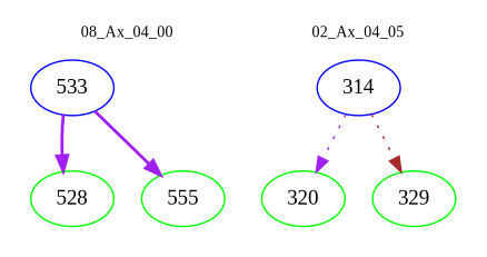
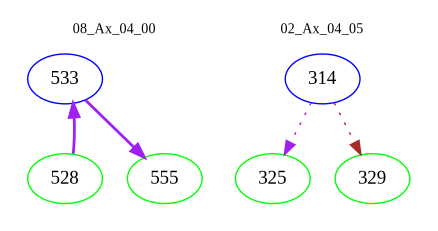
  digraph {
    fontname="Liberation Serif"
    node [color=green fontname="Liberation Serif"]
    edge [color=purple fontname="Liberation Serif" style=bold]
    n1 [color=blue label=533]
    n2 [label=528]
    n3 [label=555]
    n4 [color=blue label=314]
-   n5 [label=320]
+   n5 [label=325]
    n6 [label=329]
    subgraph cluster_1 {
      color=white
      fontsize=10
      label="08_Ax_04_00"
      n1
      n2
      n3
    }
    subgraph cluster_2 {
      color=white
      fontsize=10
      label="02_Ax_04_05"
      n4
      n5
      n6
    }
-   n1 -> n2
+   n2 -> n1
    n1 -> n3
    n4 -> n5 [style=dotted]
    n4 -> n6 [color=brown style=dotted]
  }
